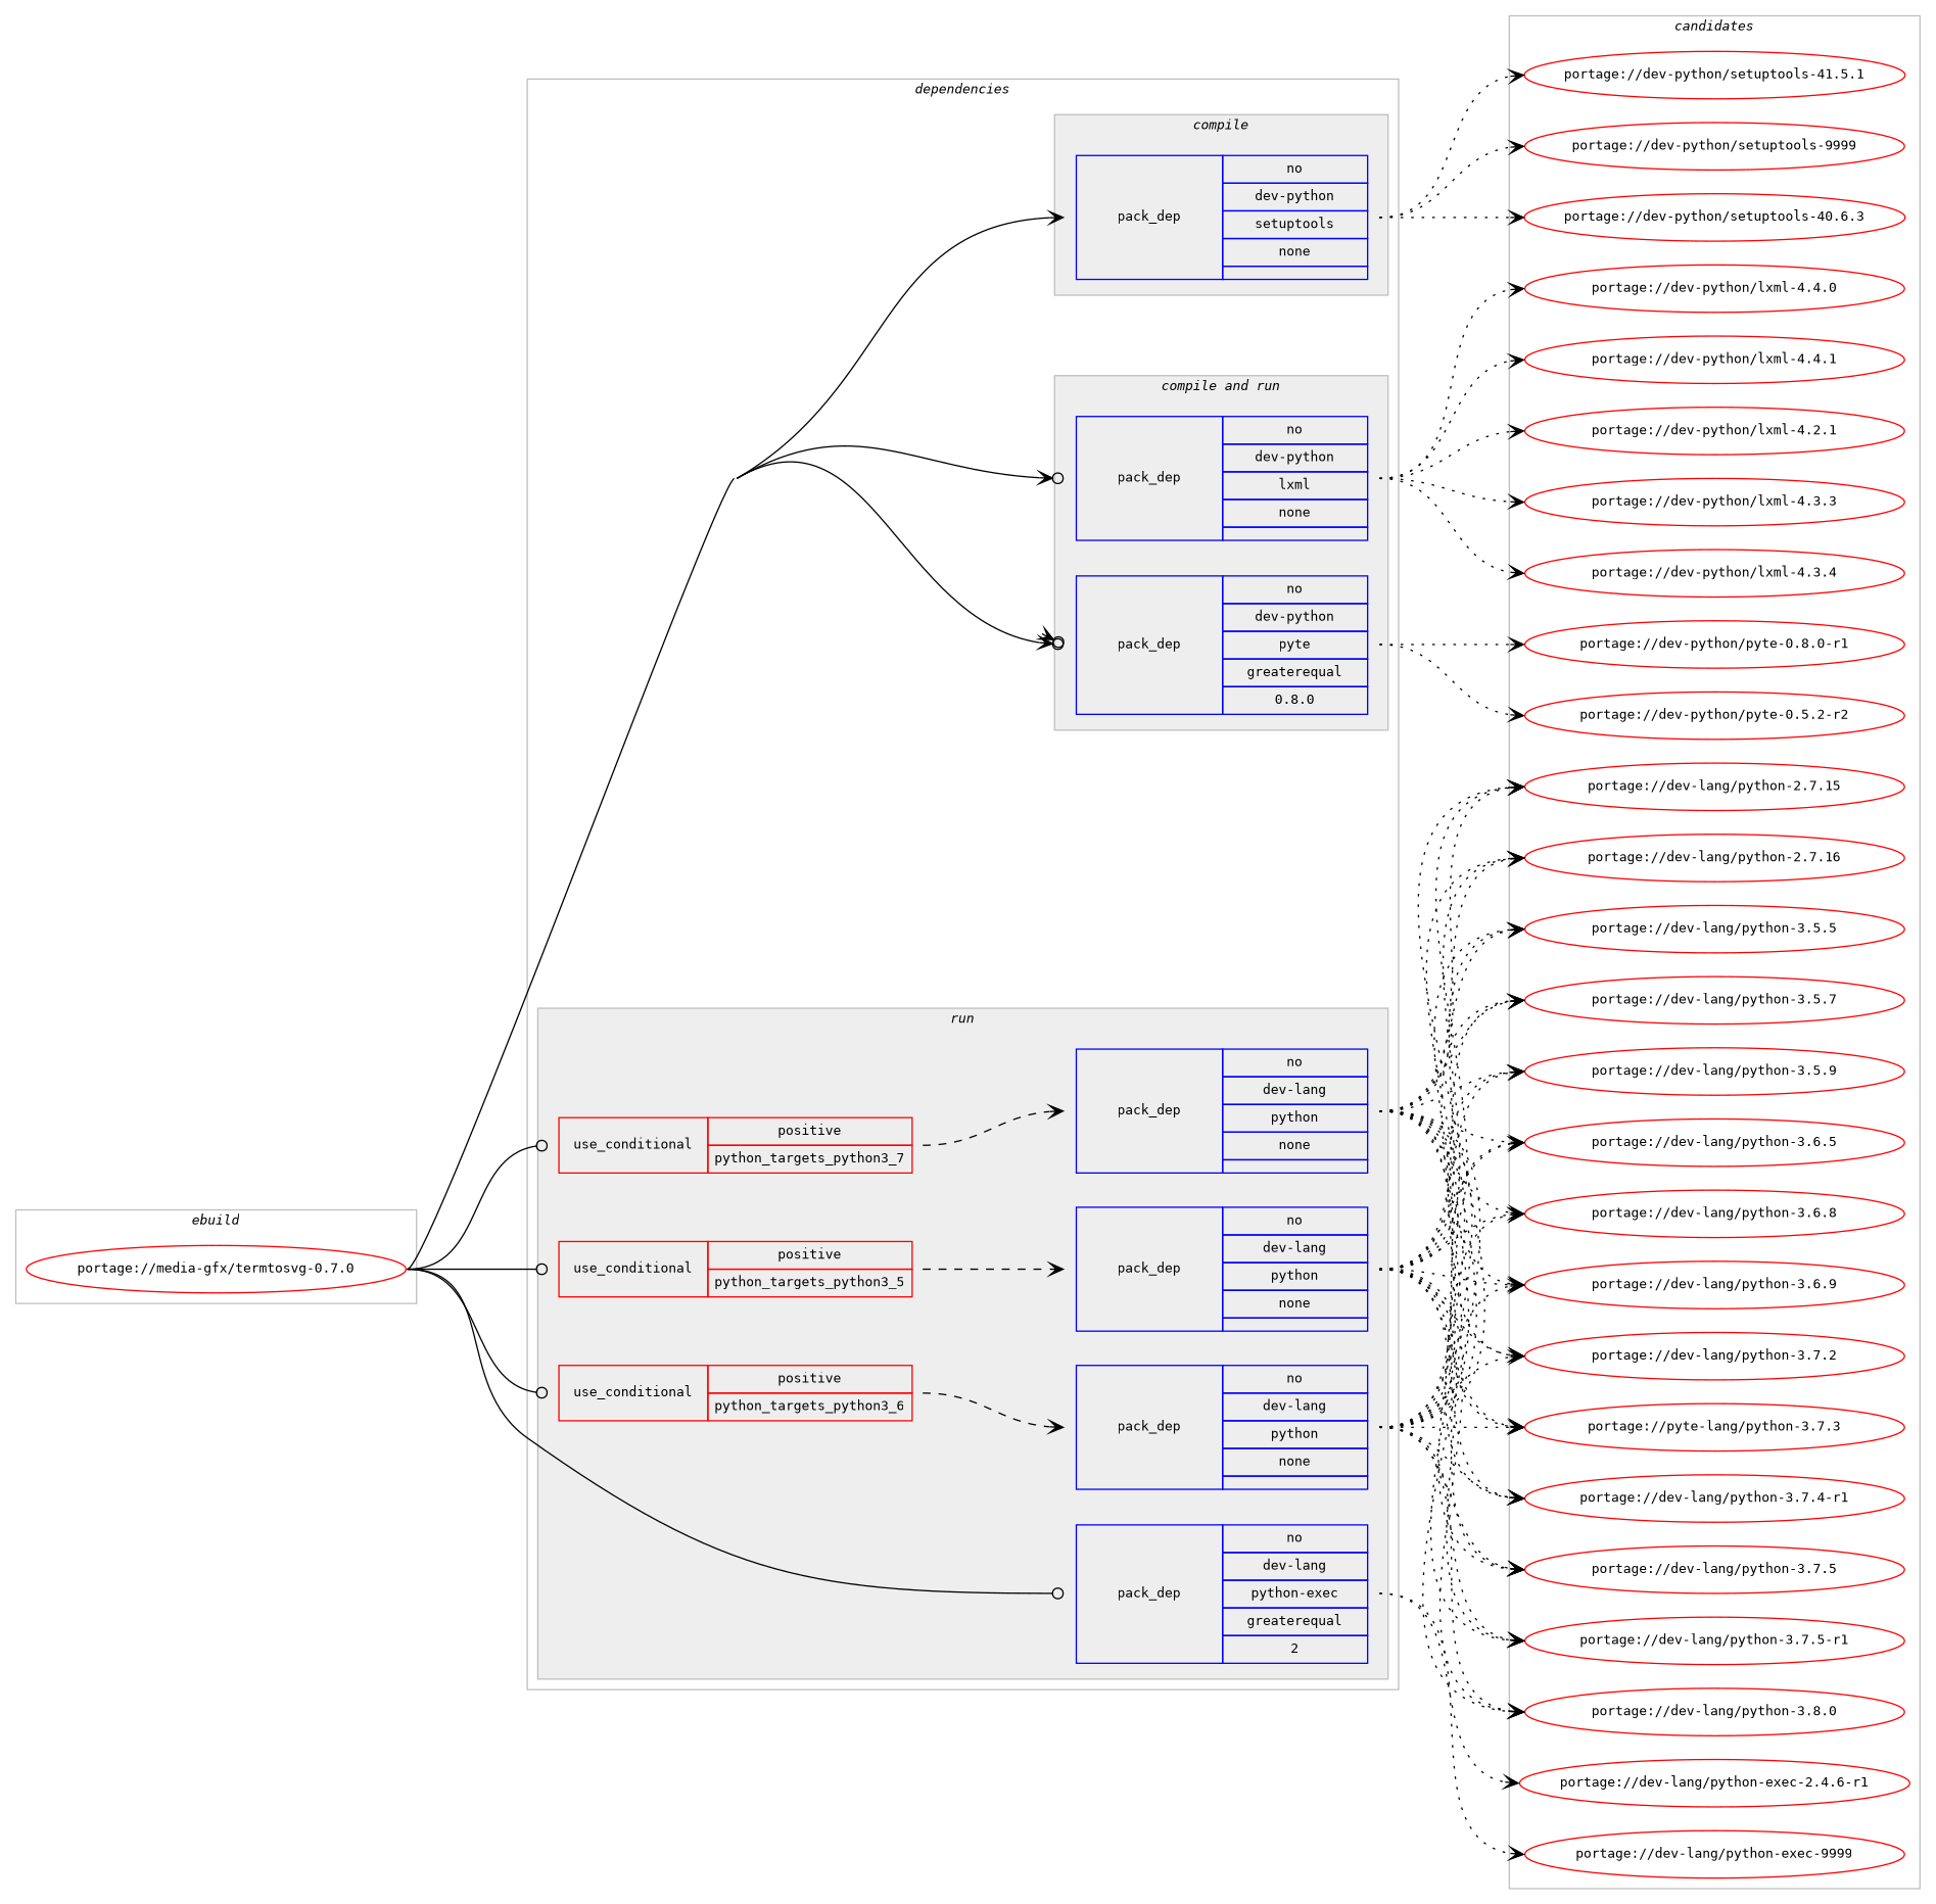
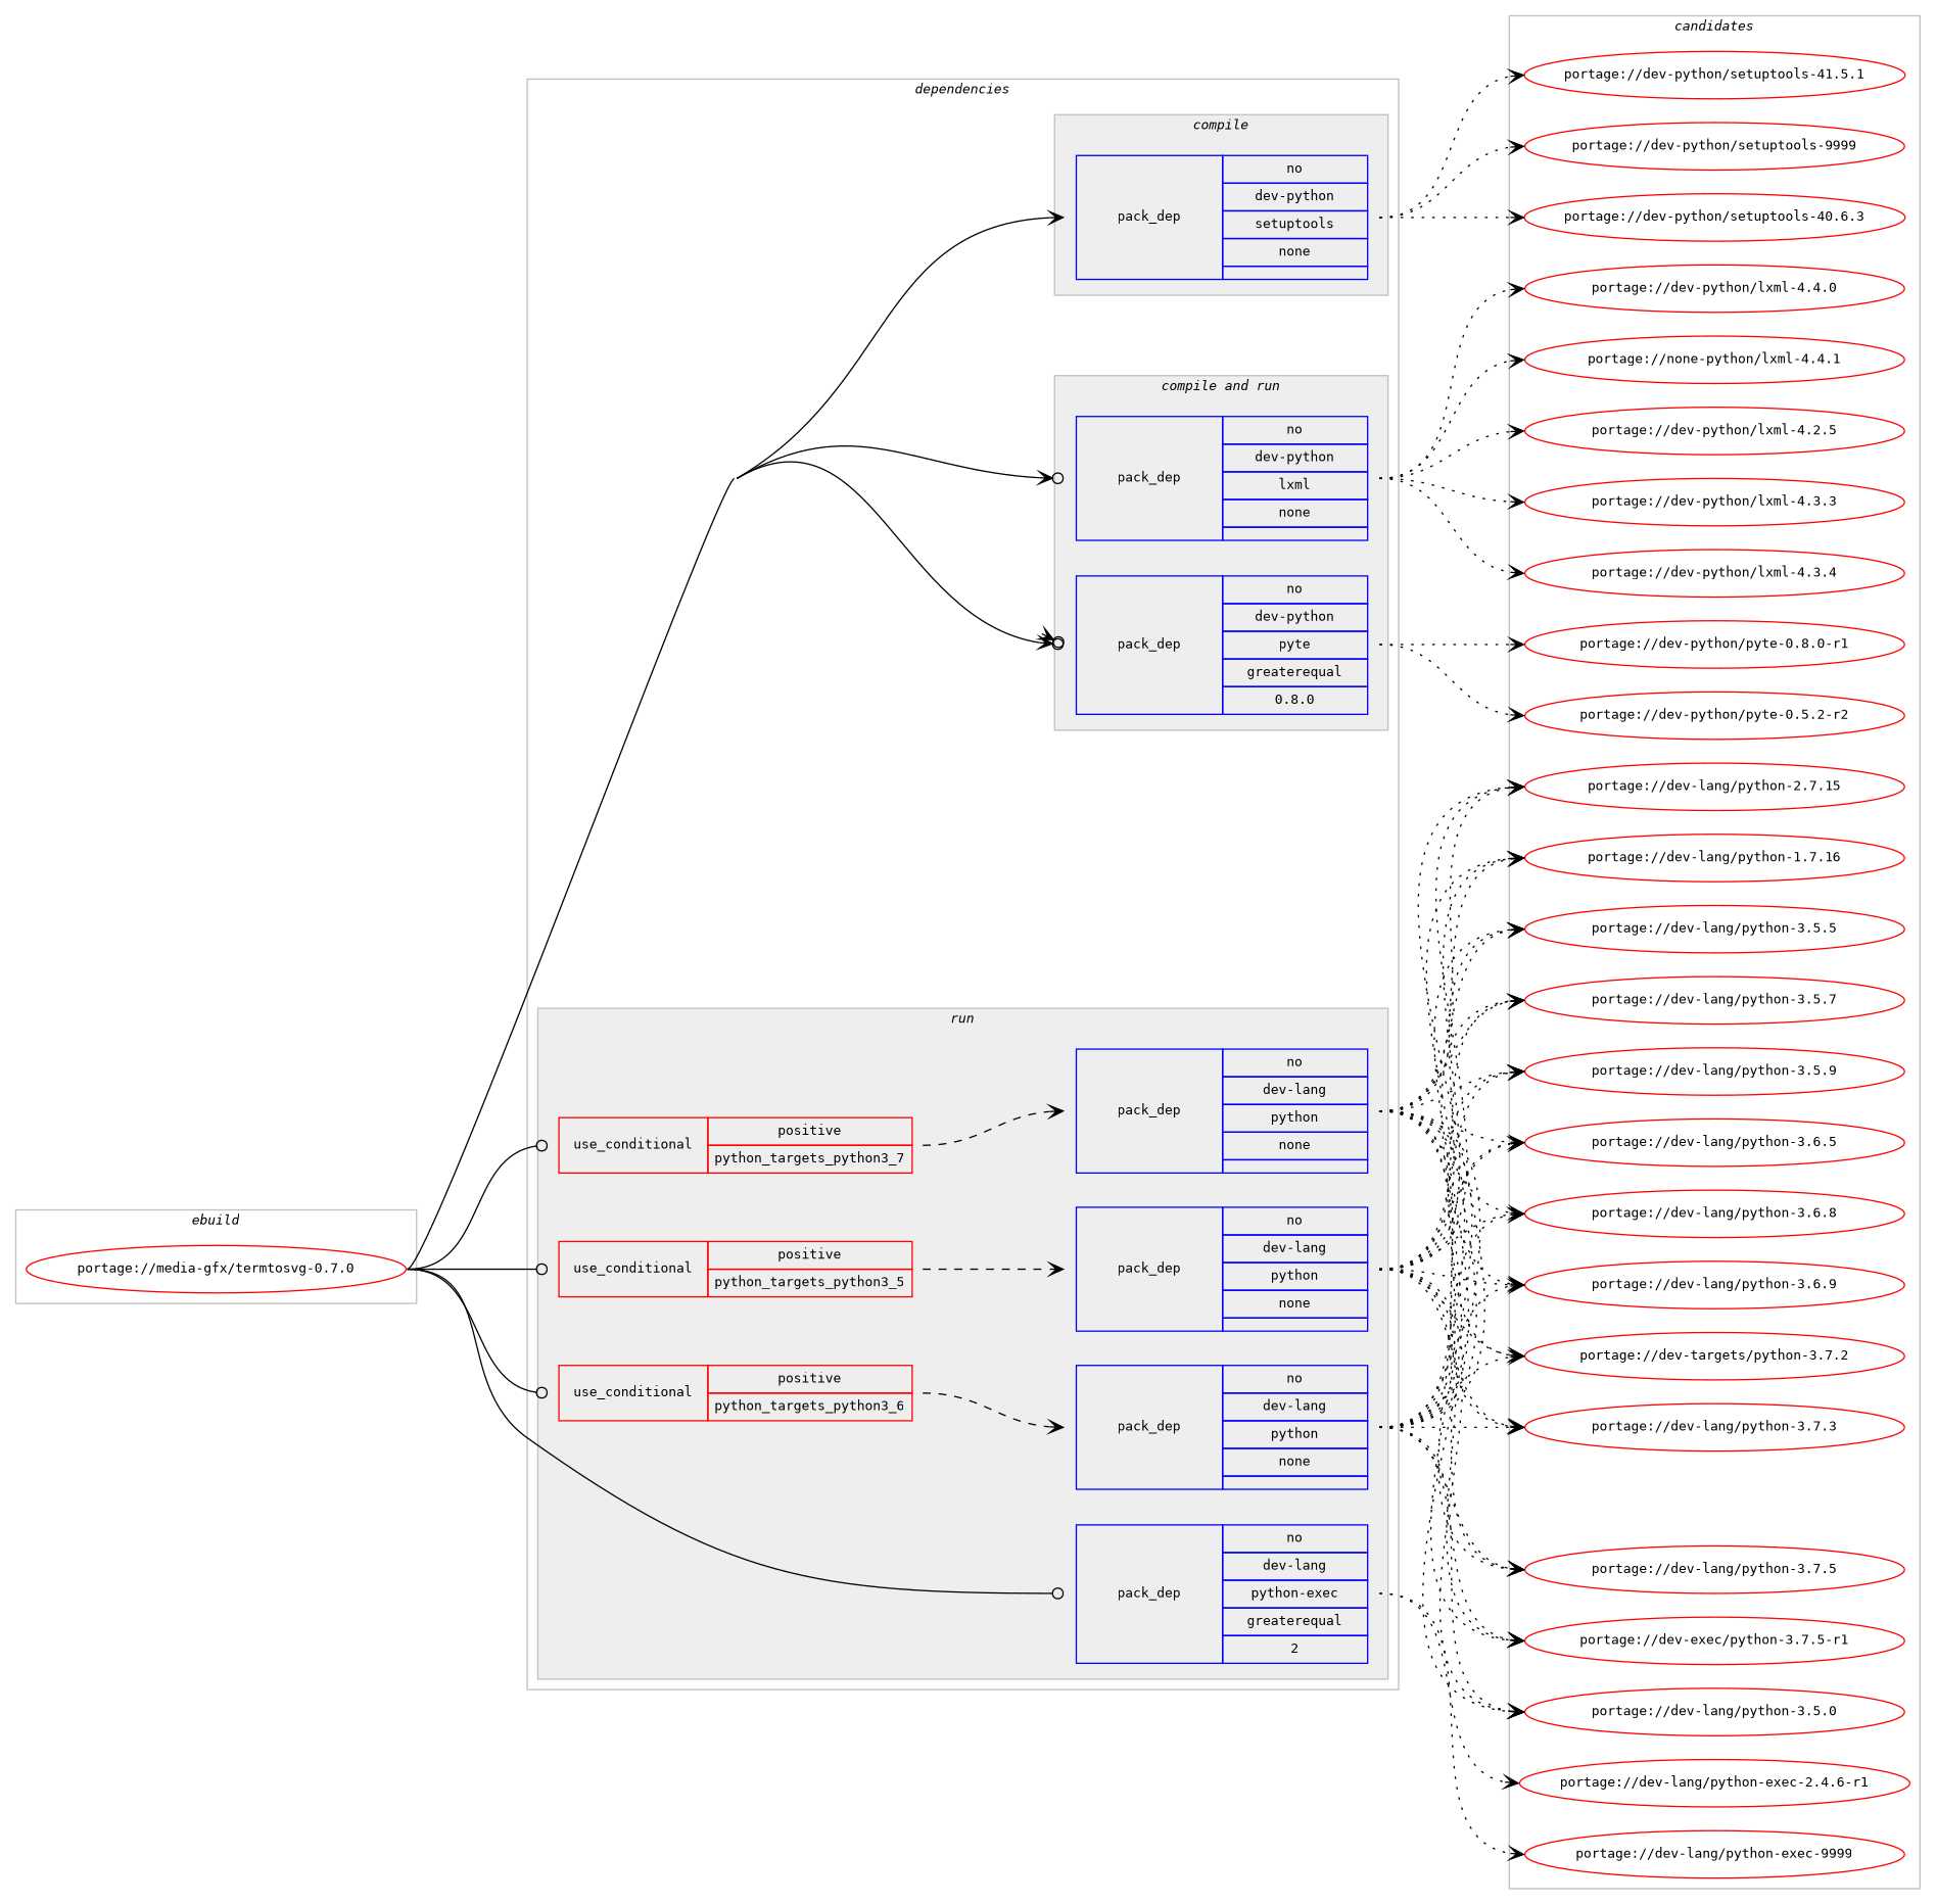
  digraph {
    compound=true
    concentrate=true
    fontname="DejaVu Sans Mono"
    fontsize=10
    newrank=true
    rankdir=LR
    ranksep=1.5
    node [color=red fontname="DejaVu Sans Mono" fontsize=10]
    edge [arrowhead=vee fontname="DejaVu Sans Mono" headport=w style=dotted tailport=e weight=100]
    n1 [label="portage://media-gfx/termtosvg-0.7.0" width=4]
    n2 [color=blue label=<<TABLE BORDER="0" CELLBORDER="1" CELLSPACING="0" CELLPADDING="4" WIDTH="220"><TR><TD ROWSPAN="6" CELLPADDING="30">pack_dep</TD></TR><TR><TD WIDTH="110">no</TD></TR><TR><TD>dev-python</TD></TR><TR><TD>setuptools</TD></TR><TR><TD>none</TD></TR><TR><TD></TD></TR></TABLE>> shape=none]
    n3 [color=blue label=<<TABLE BORDER="0" CELLBORDER="1" CELLSPACING="0" CELLPADDING="4" WIDTH="220"><TR><TD ROWSPAN="6" CELLPADDING="30">pack_dep</TD></TR><TR><TD WIDTH="110">no</TD></TR><TR><TD>dev-python</TD></TR><TR><TD>lxml</TD></TR><TR><TD>none</TD></TR><TR><TD></TD></TR></TABLE>> shape=none]
    n4 [color=blue label=<<TABLE BORDER="0" CELLBORDER="1" CELLSPACING="0" CELLPADDING="4" WIDTH="220"><TR><TD ROWSPAN="6" CELLPADDING="30">pack_dep</TD></TR><TR><TD WIDTH="110">no</TD></TR><TR><TD>dev-python</TD></TR><TR><TD>pyte</TD></TR><TR><TD>greaterequal</TD></TR><TR><TD>0.8.0</TD></TR></TABLE>> shape=none]
    n5 [color=blue label=<<TABLE BORDER="0" CELLBORDER="1" CELLSPACING="0" CELLPADDING="4" WIDTH="220"><TR><TD ROWSPAN="6" CELLPADDING="30">pack_dep</TD></TR><TR><TD WIDTH="110">no</TD></TR><TR><TD>dev-lang</TD></TR><TR><TD>python</TD></TR><TR><TD>none</TD></TR><TR><TD></TD></TR></TABLE>> shape=none]
    n6 [label=<<TABLE BORDER="0" CELLBORDER="1" CELLSPACING="0" CELLPADDING="4"><TR><TD ROWSPAN="3" CELLPADDING="10">use_conditional</TD></TR><TR><TD>positive</TD></TR><TR><TD>python_targets_python3_5</TD></TR></TABLE>> shape=none]
    n7 [color=blue label=<<TABLE BORDER="0" CELLBORDER="1" CELLSPACING="0" CELLPADDING="4" WIDTH="220"><TR><TD ROWSPAN="6" CELLPADDING="30">pack_dep</TD></TR><TR><TD WIDTH="110">no</TD></TR><TR><TD>dev-lang</TD></TR><TR><TD>python</TD></TR><TR><TD>none</TD></TR><TR><TD></TD></TR></TABLE>> shape=none]
    n8 [label=<<TABLE BORDER="0" CELLBORDER="1" CELLSPACING="0" CELLPADDING="4"><TR><TD ROWSPAN="3" CELLPADDING="10">use_conditional</TD></TR><TR><TD>positive</TD></TR><TR><TD>python_targets_python3_6</TD></TR></TABLE>> shape=none]
    n9 [color=blue label=<<TABLE BORDER="0" CELLBORDER="1" CELLSPACING="0" CELLPADDING="4" WIDTH="220"><TR><TD ROWSPAN="6" CELLPADDING="30">pack_dep</TD></TR><TR><TD WIDTH="110">no</TD></TR><TR><TD>dev-lang</TD></TR><TR><TD>python</TD></TR><TR><TD>none</TD></TR><TR><TD></TD></TR></TABLE>> shape=none]
    n10 [label=<<TABLE BORDER="0" CELLBORDER="1" CELLSPACING="0" CELLPADDING="4"><TR><TD ROWSPAN="3" CELLPADDING="10">use_conditional</TD></TR><TR><TD>positive</TD></TR><TR><TD>python_targets_python3_7</TD></TR></TABLE>> shape=none]
    n11 [color=blue label=<<TABLE BORDER="0" CELLBORDER="1" CELLSPACING="0" CELLPADDING="4" WIDTH="220"><TR><TD ROWSPAN="6" CELLPADDING="30">pack_dep</TD></TR><TR><TD WIDTH="110">no</TD></TR><TR><TD>dev-lang</TD></TR><TR><TD>python-exec</TD></TR><TR><TD>greaterequal</TD></TR><TR><TD>2</TD></TR></TABLE>> shape=none]
    n12 [label="portage://dev-python/setuptools-40.6.3" width=4]
    n13 [label="portage://dev-python/setuptools-41.5.1" width=4]
    n14 [label="portage://dev-python/setuptools-9999" width=4]
-   n15 [label="portage://dev-python/lxml-4.2.1" width=4]
+   n15 [label="portage://dev-python/lxml-4.2.5" width=4]
    n16 [label="portage://dev-python/lxml-4.3.3" width=4]
    n17 [label="portage://dev-python/lxml-4.3.4" width=4]
    n18 [label="portage://dev-python/lxml-4.4.0" width=4]
-   n19 [label="portage://dev-python/lxml-4.4.1" width=4]
+   n19 [label="portage://none-python/lxml-4.4.1" width=4]
    n20 [label="portage://dev-python/pyte-0.5.2-r2" width=4]
    n21 [label="portage://dev-python/pyte-0.8.0-r1" width=4]
    n22 [label="portage://dev-lang/python-2.7.15" width=4]
-   n23 [label="portage://dev-lang/python-2.7.16" width=4]
+   n23 [label="portage://dev-lang/python-1.7.16" width=4]
    n24 [label="portage://dev-lang/python-3.5.5" width=4]
    n25 [label="portage://dev-lang/python-3.5.7" width=4]
    n26 [label="portage://dev-lang/python-3.5.9" width=4]
    n27 [label="portage://dev-lang/python-3.6.5" width=4]
    n28 [label="portage://dev-lang/python-3.6.8" width=4]
    n29 [label="portage://dev-lang/python-3.6.9" width=4]
-   n30 [label="portage://dev-lang/python-3.7.2" width=4]
-   n31 [label="portage://pyte-lang/python-3.7.3" width=4]
-   n32 [label="portage://dev-lang/python-3.7.4-r1" width=4]
+   n30 [label="portage://dev-targets/python-3.7.2" width=4]
+   n31 [label="portage://dev-lang/python-3.7.3" width=4]
    n33 [label="portage://dev-lang/python-3.7.5" width=4]
-   n34 [label="portage://dev-lang/python-3.7.5-r1" width=4]
-   n35 [label="portage://dev-lang/python-3.8.0" width=4]
+   n34 [label="portage://dev-exec/python-3.7.5-r1" width=4]
+   n35 [label="portage://dev-lang/python-3.5.0" width=4]
    n36 [label="portage://dev-lang/python-exec-2.4.6-r1" width=4]
    n37 [label="portage://dev-lang/python-exec-9999" width=4]
    subgraph cluster_1 {
      color=gray
      label=<<i>ebuild</i>>
      rank=same
      n1
    }
    subgraph cluster_2 {
      color=gray
      label=<<i>dependencies</i>>
      subgraph cluster_3 {
        color=gray
        fillcolor="#eeeeee"
        label=<<i>compile</i>>
        style=filled
        subgraph sub_4 {
          color=gray
          fillcolor="#eeeeee"
          label=<<i>compile</i>>
          style=filled
          n2
        }
      }
      subgraph cluster_5 {
        color=gray
        fillcolor="#eeeeee"
        label=<<i>compile and run</i>>
        style=filled
        subgraph sub_6 {
          color=gray
          fillcolor="#eeeeee"
          label=<<i>compile and run</i>>
          style=filled
          n3
        }
        subgraph sub_7 {
          color=gray
          fillcolor="#eeeeee"
          label=<<i>compile and run</i>>
          style=filled
          n4
        }
      }
      subgraph cluster_8 {
        color=gray
        fillcolor="#eeeeee"
        label=<<i>run</i>>
        style=filled
        subgraph sub_9 {
          color=gray
          fillcolor="#eeeeee"
          label=<<i>run</i>>
          style=filled
          n6
          subgraph sub_10 {
            color=gray
            fillcolor="#eeeeee"
            label=<<i>run</i>>
            style=filled
            n5
          }
        }
        subgraph sub_11 {
          color=gray
          fillcolor="#eeeeee"
          label=<<i>run</i>>
          style=filled
          n8
          subgraph sub_12 {
            color=gray
            fillcolor="#eeeeee"
            label=<<i>run</i>>
            style=filled
            n7
          }
        }
        subgraph sub_13 {
          color=gray
          fillcolor="#eeeeee"
          label=<<i>run</i>>
          style=filled
          n10
          subgraph sub_14 {
            color=gray
            fillcolor="#eeeeee"
            label=<<i>run</i>>
            style=filled
            n9
          }
        }
        subgraph sub_15 {
          color=gray
          fillcolor="#eeeeee"
          label=<<i>run</i>>
          style=filled
          n11
        }
      }
    }
    subgraph cluster_16 {
      color=gray
      label=<<i>candidates</i>>
      rank=same
      subgraph sub_17 {
        color=black
        label=<<i>candidates</i>>
        nodesep=1
        rank=same
        n12
        n13
        n14
      }
      subgraph sub_18 {
        color=black
        label=<<i>candidates</i>>
        nodesep=1
        rank=same
        n15
        n16
        n17
        n18
        n19
      }
      subgraph sub_19 {
        color=black
        label=<<i>candidates</i>>
        nodesep=1
        rank=same
        n20
        n21
      }
      subgraph sub_20 {
        color=black
        label=<<i>candidates</i>>
        nodesep=1
        rank=same
        n22
        n23
        n24
        n25
        n26
        n27
        n28
        n29
        n30
        n31
-       n32
        n33
        n34
        n35
      }
      subgraph sub_21 {
        color=black
        label=<<i>candidates</i>>
        nodesep=1
        rank=same
        n22
        n23
        n24
        n25
        n26
        n27
        n28
        n29
        n30
        n31
-       n32
        n33
        n34
        n35
      }
      subgraph sub_22 {
        color=black
        label=<<i>candidates</i>>
        nodesep=1
        rank=same
        n22
        n23
        n24
        n25
        n26
        n27
        n28
        n29
        n30
        n31
-       n32
        n33
        n34
        n35
      }
      subgraph sub_23 {
        color=black
        label=<<i>candidates</i>>
        nodesep=1
        rank=same
        n36
        n37
      }
    }
    n1 -> n2 [style=solid weight=20]
    n1 -> n3 [arrowhead=odotvee style=solid weight=20]
    n1 -> n4 [arrowhead=odotvee style=solid weight=20]
    n1 -> n6 [arrowhead=odot style=solid weight=20]
    n1 -> n8 [arrowhead=odot style=solid weight=20]
    n1 -> n10 [arrowhead=odot style=solid weight=20]
    n1 -> n11 [arrowhead=odot style=solid weight=20]
    n2 -> n12
    n2 -> n13
    n2 -> n14
    n3 -> n15
    n3 -> n16
    n3 -> n17
    n3 -> n18
    n3 -> n19
    n4 -> n20
    n4 -> n21
    n5 -> n22
    n5 -> n23
    n5 -> n24
    n5 -> n25
    n5 -> n26
    n5 -> n27
    n5 -> n28
    n5 -> n29
    n5 -> n30
    n5 -> n31
-   n5 -> n32
    n5 -> n33
    n5 -> n34
    n5 -> n35
    n6 -> n5 [style=dashed weight=20]
    n7 -> n22
    n7 -> n23
    n7 -> n24
    n7 -> n25
    n7 -> n26
    n7 -> n27
    n7 -> n28
    n7 -> n29
    n7 -> n30
    n7 -> n31
-   n7 -> n32
    n7 -> n33
    n7 -> n34
    n7 -> n35
    n8 -> n7 [style=dashed weight=20]
    n9 -> n22
    n9 -> n23
    n9 -> n24
    n9 -> n25
    n9 -> n26
    n9 -> n27
    n9 -> n28
    n9 -> n29
    n9 -> n30
    n9 -> n31
-   n9 -> n32
    n9 -> n33
    n9 -> n34
    n9 -> n35
    n10 -> n9 [style=dashed weight=20]
    n11 -> n36
    n11 -> n37
  }
